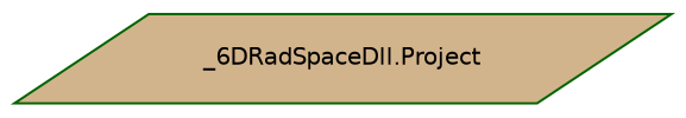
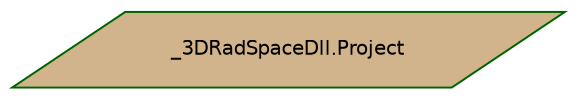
  digraph {
    rankdir=LR
-   n1 [color=darkgreen fillcolor=tan fontname=Helvetica fontsize=10 height=0.2 label="_6DRadSpaceDll.Project" shape=parallelogram style=filled width=0.4]
+   n1 [color=darkgreen fillcolor=tan fontname=Helvetica fontsize=10 height=0.2 label="_3DRadSpaceDll.Project" shape=parallelogram style=filled width=0.4]
  }
